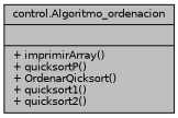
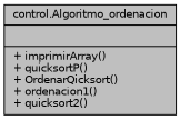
  digraph {
-   n1 [color=black fillcolor=grey75 fontcolor=black fontname=Helvetica fontsize=10 height=0.2 label="{control.Algoritmo_ordenacion\n||+ imprimirArray()\l+ quicksortP()\l+ OrdenarQicksort()\l+ quicksort1()\l+ quicksort2()\l}" shape=record style=filled width=0.4]
+   n1 [color=black fillcolor=grey75 fontcolor=black fontname=Helvetica fontsize=10 height=0.2 label="{control.Algoritmo_ordenacion\n||+ imprimirArray()\l+ quicksortP()\l+ OrdenarQicksort()\l+ ordenacion1()\l+ quicksort2()\l}" shape=record style=filled width=0.4]
  }
